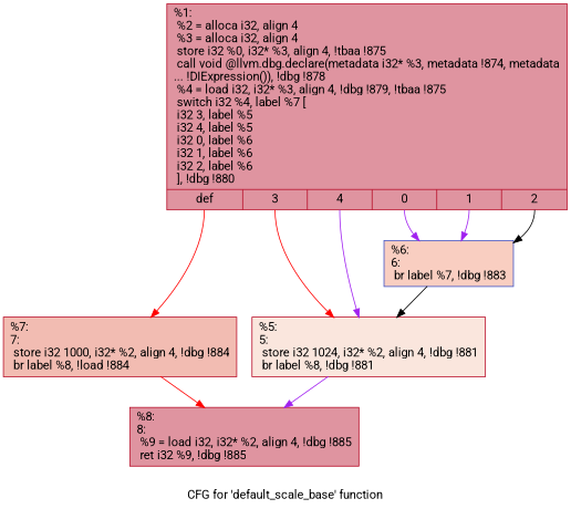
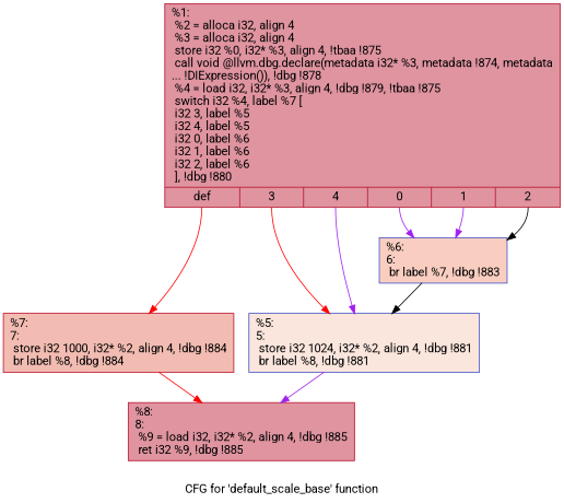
  digraph {
    fontname=Roboto
    label="CFG for 'default_scale_base' function"
    node [color="#b70d28ff" fillcolor="#b70d2870" fontname=Roboto shape=record style=filled]
    edge [color=purple fontname=Roboto]
    n1 [label="{%1:\l  %2 = alloca i32, align 4\l  %3 = alloca i32, align 4\l  store i32 %0, i32* %3, align 4, !tbaa !875\l  call void @llvm.dbg.declare(metadata i32* %3, metadata !874, metadata\l... !DIExpression()), !dbg !878\l  %4 = load i32, i32* %3, align 4, !dbg !879, !tbaa !875\l  switch i32 %4, label %7 [\l    i32 3, label %5\l    i32 4, label %5\l    i32 0, label %6\l    i32 1, label %6\l    i32 2, label %6\l  ], !dbg !880\l|{<s0>def|<s1>3|<s2>4|<s3>0|<s4>1|<s5>2}}"]
-   n2 [fillcolor="#e1675170" label="{%7:\l7:                                                \l  store i32 1000, i32* %2, align 4, !dbg !884\l  br label %8, !load !884\l}"]
-   n3 [fillcolor="#f3c7b170" label="{%5:\l5:                                                \l  store i32 1024, i32* %2, align 4, !dbg !881\l  br label %8, !dbg !881\l}"]
+   n2 [fillcolor="#e1675170" label="{%7:\l7:                                                \l  store i32 1000, i32* %2, align 4, !dbg !884\l  br label %8, !dbg !884\l}"]
+   n3 [color="#3d50c3ff" fillcolor="#f3c7b170" label="{%5:\l5:                                                \l  store i32 1024, i32* %2, align 4, !dbg !881\l  br label %8, !dbg !881\l}"]
    n4 [color="#3d50c3ff" fillcolor="#f2907270" label="{%6:\l6:                                                \l  br label %7, !dbg !883\l}"]
    n5 [label="{%8:\l8:                                                \l  %9 = load i32, i32* %2, align 4, !dbg !885\l  ret i32 %9, !dbg !885\l}"]
    n1 -> n2 [color=red tailport=s0]
    n1 -> n3 [color=red tailport=s1]
    n1 -> n3 [tailport=s2]
    n1 -> n4 [tailport=s3]
    n1 -> n4 [tailport=s4]
    n1 -> n4 [color=black tailport=s5]
    n2 -> n5 [color=red]
    n3 -> n5
    n4 -> n3 [color=black]
  }
